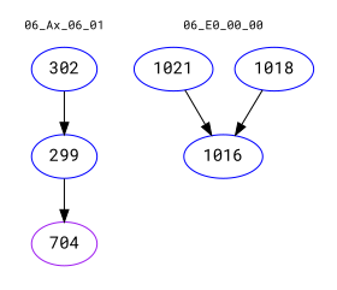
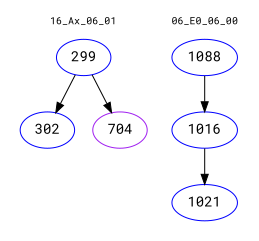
  digraph {
    fontname="Roboto Mono"
    node [color=blue fontname="Roboto Mono"]
    edge [color=black fontname="Roboto Mono"]
    n1 [label=302]
    n2 [label=299]
    n3 [color=purple label=704]
-   n4 [label=1018]
+   n4 [label=1088]
    n5 [label=1016]
    n6 [label=1021]
    subgraph cluster_1 {
      color=white
      fontsize=10
-     label="06_Ax_06_01"
+     label="16_Ax_06_01"
      n1
      n2
      n3
    }
    subgraph cluster_2 {
      color=white
      fontsize=10
-     label="06_E0_00_00"
+     label="06_E0_06_00"
      n4
      n5
      n6
    }
-   n1 -> n2
+   n2 -> n1
    n2 -> n3
    n4 -> n5
-   n6 -> n5
+   n5 -> n6
  }
